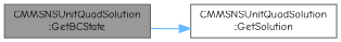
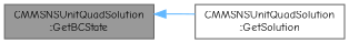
  digraph {
    rankdir=LR
    fontname="Comic Neue"
    node [fontname="Comic Neue" fontsize=10 shape=box style=filled]
    n1 [color=gray40 fillcolor=grey60 fontcolor=black height=0.2 label="CMMSNSUnitQuadSolution\l::GetBCState" width=0.4]
    n2 [color=grey40 fillcolor=white height=0.2 label="CMMSNSUnitQuadSolution\l::GetSolution" width=0.4]
-   n1 -> n2 [color=steelblue1 fontname="Comic Neue" fontsize=10 labelfontname=Helvetica labelfontsize=10 style=solid]
+   n2 -> n1 [color=steelblue1 fontname="Comic Neue" fontsize=10 labelfontname=Helvetica labelfontsize=10 style=solid]
  }
